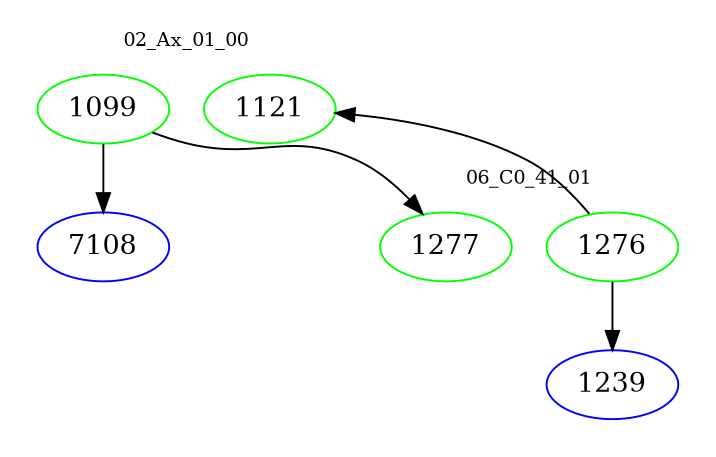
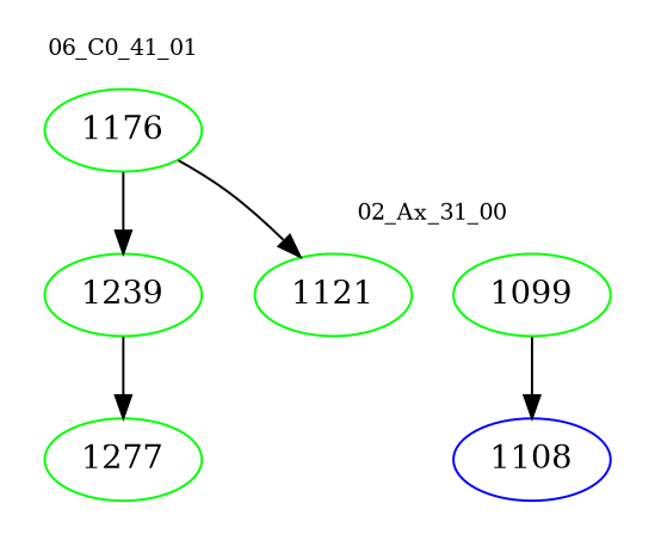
  digraph {
    node [color=green]
    edge [color=black]
    n1 [label=1099]
-   n2 [color=blue label=7108]
+   n2 [color=blue label=1108]
    n3 [label=1121]
-   n4 [label=1276]
-   n5 [color=blue label=1239]
+   n4 [label=1176]
+   n5 [label=1239]
    n6 [label=1277]
    subgraph cluster_1 {
      color=white
      fontsize=10
-     label="02_Ax_01_00"
+     label="02_Ax_31_00"
      n1
      n2
      n3
    }
    subgraph cluster_2 {
      color=white
      fontsize=10
      label="06_C0_41_01"
      n4
      n5
      n6
    }
    n1 -> n2
    n4 -> n3
    n4 -> n5
-   n1 -> n6
+   n5 -> n6
  }
